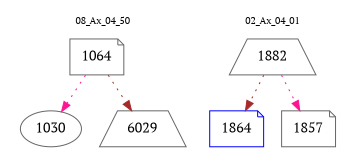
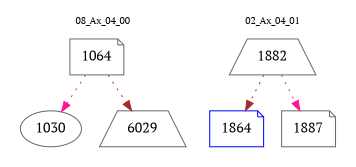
  digraph {
    fontname="PT Serif"
    node [color=gray40 fontname="PT Serif" shape=note]
    edge [color=deeppink fontname="PT Serif" style=dotted]
    n1 [label=1064]
    n2 [label=1030 shape=ellipse]
    n3 [label=6029 shape=trapezium]
    n4 [label=1882 shape=trapezium]
    n5 [color=blue label=1864]
-   n6 [label=1857]
+   n6 [label=1887]
    subgraph cluster_1 {
      color=white
      fontsize=10
-     label="08_Ax_04_50"
+     label="08_Ax_04_00"
      n1
      n2
      n3
    }
    subgraph cluster_2 {
      color=white
      fontsize=10
      label="02_Ax_04_01"
      n4
      n5
      n6
    }
    n1 -> n2
    n1 -> n3 [color=brown]
    n4 -> n5 [color=brown]
    n4 -> n6
  }
